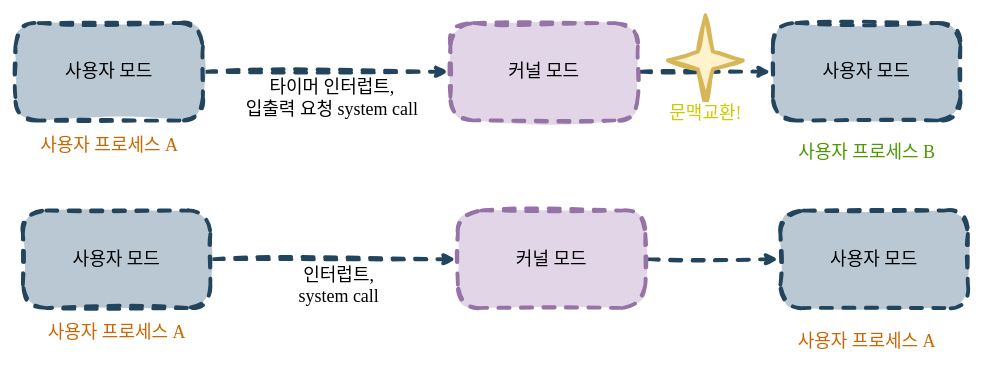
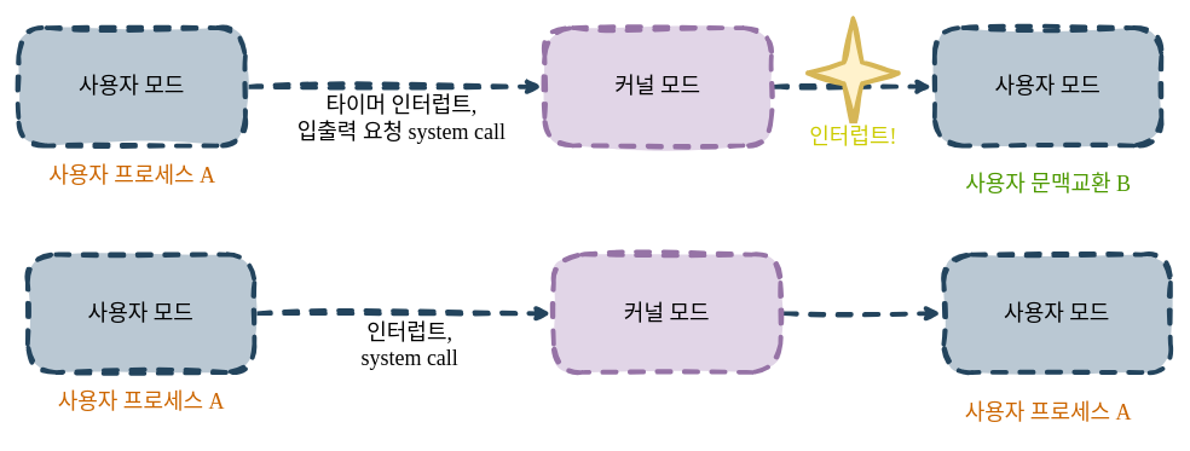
  <mxCell id="0" />
  <mxCell id="1" parent="0" />
  <mxCell id="2" value="타이머 인터럽트,&lt;div&gt;입출력 요청 system call&lt;/div&gt;" style="endArrow=classic;html=1;rounded=1;exitX=1;exitY=0.5;exitDx=0;exitDy=0;shadow=0;glass=0;dashed=1;comic=0;sketch=1;jiggle=2;fillStyle=solid;curveFitting=1;strokeColor=#23445d;strokeWidth=5;align=center;verticalAlign=middle;arcSize=24;fontFamily=Comic Sans MS;fontSize=24;fontColor=default;labelBackgroundColor=default;fillColor=#bac8d3;" edge="1" parent="1" source="3" target="6"><mxGeometry x="0.035" y="-35" relative="1" as="geometry"><mxPoint x="450" y="95" as="targetPoint" /><mxPoint x="1" as="offset" /></mxGeometry></mxCell>
  <mxCell id="3" value="사용자 모드" style="rounded=1;whiteSpace=wrap;html=1;arcSize=24;fillColor=#bac8d3;strokeColor=#23445d;shadow=0;comic=0;labelBackgroundColor=none;fontFamily=Comic Sans MS;fontSize=24;fontColor=default;align=center;glass=0;dashed=1;sketch=1;jiggle=2;fillStyle=solid;curveFitting=1;strokeWidth=5;verticalAlign=middle;perimeterSpacing=3;" vertex="1" parent="1"><mxGeometry x="20" y="30" width="250" height="130" as="geometry" /></mxCell>
  <mxCell id="4" value="사용자 모드" style="rounded=1;whiteSpace=wrap;html=1;arcSize=24;fillColor=#bac8d3;strokeColor=#23445d;shadow=0;comic=0;labelBackgroundColor=none;fontFamily=Comic Sans MS;fontSize=24;fontColor=default;align=center;glass=0;dashed=1;sketch=1;jiggle=2;fillStyle=solid;curveFitting=1;strokeWidth=5;verticalAlign=middle;perimeterSpacing=3;" vertex="1" parent="1"><mxGeometry x="1030" y="30" width="250" height="130" as="geometry" /></mxCell>
  <mxCell id="5" style="edgeStyle=none;shape=connector;rounded=1;comic=0;sketch=1;jiggle=2;fillStyle=solid;curveFitting=1;orthogonalLoop=1;jettySize=auto;html=1;shadow=0;glass=0;dashed=1;strokeColor=#23445d;strokeWidth=5;align=center;verticalAlign=middle;arcSize=24;fontFamily=Comic Sans MS;fontSize=24;fontColor=default;labelBackgroundColor=default;endArrow=classic;fillColor=#bac8d3;" edge="1" parent="1" source="6" target="4"><mxGeometry relative="1" as="geometry" /></mxCell>
  <mxCell id="6" value="커널 모드" style="rounded=1;whiteSpace=wrap;html=1;arcSize=24;fillColor=#e1d5e7;strokeColor=#9673a6;shadow=0;comic=0;labelBackgroundColor=none;fontFamily=Comic Sans MS;fontSize=24;align=center;glass=0;dashed=1;sketch=1;jiggle=2;fillStyle=solid;curveFitting=1;strokeWidth=5;verticalAlign=middle;perimeterSpacing=3;" vertex="1" parent="1"><mxGeometry x="600" y="30" width="250" height="130" as="geometry" /></mxCell>
  <mxCell id="7" value="사용자 프로세스 A" style="text;html=1;align=center;verticalAlign=middle;resizable=0;points=[];autosize=1;strokeColor=none;fillColor=none;fontFamily=Comic Sans MS;fontSize=24;fontColor=#CC6600;labelBackgroundColor=default;" vertex="1" parent="1"><mxGeometry x="45" y="173" width="200" height="40" as="geometry" /></mxCell>
- <mxCell id="8" value="사용자 프로세스 B" style="text;html=1;align=center;verticalAlign=middle;resizable=0;points=[];autosize=1;strokeColor=none;fillColor=none;fontFamily=Comic Sans MS;fontSize=24;fontColor=#4D9900;labelBackgroundColor=default;" vertex="1" parent="1"><mxGeometry x="1055" y="183" width="200" height="40" as="geometry" /></mxCell>
+ <mxCell id="8" value="사용자 문맥교환 B" style="text;html=1;align=center;verticalAlign=middle;resizable=0;points=[];autosize=1;strokeColor=none;fillColor=none;fontFamily=Comic Sans MS;fontSize=24;fontColor=#4D9900;labelBackgroundColor=default;" vertex="1" parent="1"><mxGeometry x="1055" y="183" width="200" height="40" as="geometry" /></mxCell>
  <mxCell id="9" value="인터럽트,&lt;div&gt;system call&lt;/div&gt;" style="endArrow=classic;html=1;rounded=1;exitX=1;exitY=0.5;exitDx=0;exitDy=0;shadow=0;glass=0;dashed=1;comic=0;sketch=1;jiggle=2;fillStyle=solid;curveFitting=1;strokeColor=#23445d;strokeWidth=5;align=center;verticalAlign=middle;arcSize=24;fontFamily=Comic Sans MS;fontSize=24;fontColor=default;labelBackgroundColor=default;fillColor=#bac8d3;" edge="1" parent="1" source="10" target="13"><mxGeometry x="0.029" y="-35" relative="1" as="geometry"><mxPoint x="460" y="345" as="targetPoint" /><mxPoint x="1" as="offset" /></mxGeometry></mxCell>
  <mxCell id="10" value="사용자 모드" style="rounded=1;whiteSpace=wrap;html=1;arcSize=24;fillColor=#bac8d3;strokeColor=#23445d;shadow=0;comic=0;labelBackgroundColor=none;fontFamily=Comic Sans MS;fontSize=24;fontColor=default;align=center;glass=0;dashed=1;sketch=1;jiggle=2;fillStyle=solid;curveFitting=1;strokeWidth=5;verticalAlign=middle;perimeterSpacing=3;" vertex="1" parent="1"><mxGeometry x="30" y="280" width="250" height="130" as="geometry" /></mxCell>
  <mxCell id="11" value="사용자 모드" style="rounded=1;whiteSpace=wrap;html=1;arcSize=24;fillColor=#bac8d3;strokeColor=#23445d;shadow=0;comic=0;labelBackgroundColor=none;fontFamily=Comic Sans MS;fontSize=24;fontColor=default;align=center;glass=0;dashed=1;sketch=1;jiggle=2;fillStyle=solid;curveFitting=1;strokeWidth=5;verticalAlign=middle;perimeterSpacing=3;" vertex="1" parent="1"><mxGeometry x="1040" y="280" width="250" height="130" as="geometry" /></mxCell>
  <mxCell id="12" style="edgeStyle=none;shape=connector;rounded=1;comic=0;sketch=1;jiggle=2;fillStyle=solid;curveFitting=1;orthogonalLoop=1;jettySize=auto;html=1;shadow=0;glass=0;dashed=1;strokeColor=#23445d;strokeWidth=5;align=center;verticalAlign=middle;arcSize=24;fontFamily=Comic Sans MS;fontSize=24;fontColor=default;labelBackgroundColor=default;endArrow=classic;fillColor=#bac8d3;" edge="1" parent="1" source="13" target="11"><mxGeometry relative="1" as="geometry" /></mxCell>
  <mxCell id="13" value="커널 모드" style="rounded=1;whiteSpace=wrap;html=1;arcSize=24;fillColor=#e1d5e7;strokeColor=#9673a6;shadow=0;comic=0;labelBackgroundColor=none;fontFamily=Comic Sans MS;fontSize=24;align=center;glass=0;dashed=1;sketch=1;jiggle=2;fillStyle=solid;curveFitting=1;strokeWidth=5;verticalAlign=middle;perimeterSpacing=3;" vertex="1" parent="1"><mxGeometry x="610" y="280" width="250" height="130" as="geometry" /></mxCell>
  <mxCell id="14" value="사용자 프로세스 A" style="text;html=1;align=center;verticalAlign=middle;resizable=0;points=[];autosize=1;strokeColor=none;fillColor=none;fontFamily=Comic Sans MS;fontSize=24;fontColor=#CC6600;labelBackgroundColor=default;" vertex="1" parent="1"><mxGeometry x="55" y="423" width="200" height="40" as="geometry" /></mxCell>
  <mxCell id="15" value="사용자 프로세스 A" style="text;html=1;align=center;verticalAlign=middle;resizable=0;points=[];autosize=1;strokeColor=none;fillColor=none;fontFamily=Comic Sans MS;fontSize=24;fontColor=#CC6600;labelBackgroundColor=default;" vertex="1" parent="1"><mxGeometry x="1055" y="435" width="200" height="40" as="geometry" /></mxCell>
  <mxCell id="16" value="" style="verticalLabelPosition=bottom;verticalAlign=top;html=1;shape=mxgraph.basic.4_point_star_2;dx=0.8;rounded=1;shadow=0;glass=0;comic=0;sketch=1;jiggle=2;fillStyle=solid;curveFitting=1;strokeColor=#d6b656;strokeWidth=5;align=center;arcSize=24;fontFamily=Comic Sans MS;fontSize=24;labelBackgroundColor=default;fillColor=#fff2cc;" vertex="1" parent="1"><mxGeometry x="890" y="20" width="100" height="120" as="geometry" /></mxCell>
- <mxCell id="17" value="&lt;font style=&quot;&quot;&gt;문맥교환!&lt;/font&gt;" style="text;html=1;align=center;verticalAlign=middle;resizable=0;points=[];autosize=1;strokeColor=none;fillColor=none;fontFamily=Comic Sans MS;fontSize=24;fontColor=#CCCC00;labelBackgroundColor=default;" vertex="1" parent="1"><mxGeometry x="885" y="130" width="110" height="40" as="geometry" /></mxCell>
+ <mxCell id="17" value="&lt;font style=&quot;&quot;&gt;인터럽트!&lt;/font&gt;" style="text;html=1;align=center;verticalAlign=middle;resizable=0;points=[];autosize=1;strokeColor=none;fillColor=none;fontFamily=Comic Sans MS;fontSize=24;fontColor=#CCCC00;labelBackgroundColor=default;" vertex="1" parent="1"><mxGeometry x="885" y="130" width="110" height="40" as="geometry" /></mxCell>
